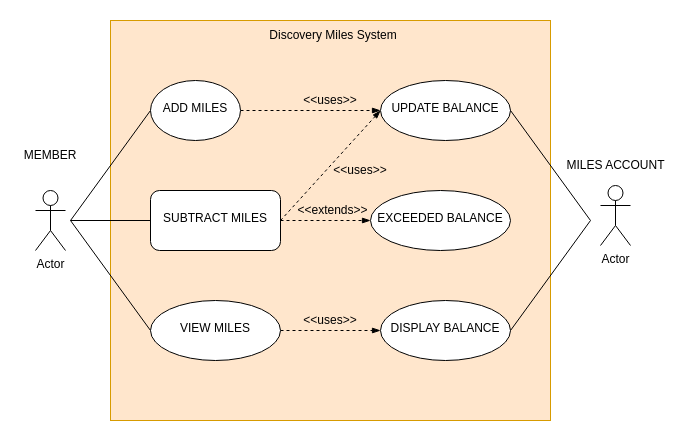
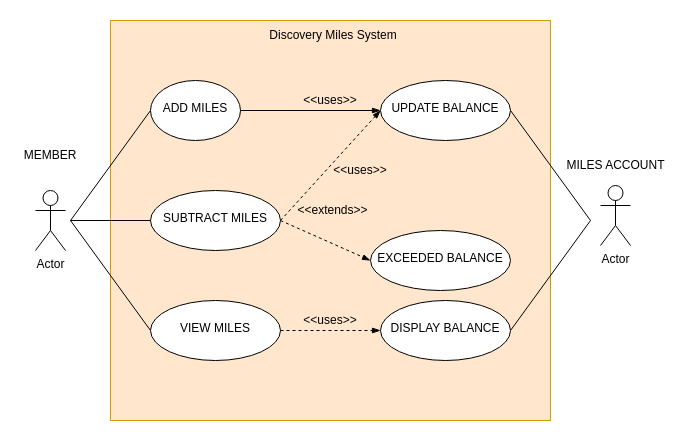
  <mxCell id="0" />
  <mxCell id="1" parent="0" />
  <mxCell id="2" value="Actor" style="shape=umlActor;verticalLabelPosition=bottom;verticalAlign=top;html=1;outlineConnect=0;labelPosition=center;align=center;" parent="1" vertex="1"><mxGeometry x="35" y="190" width="30" height="60" as="geometry" /></mxCell>
  <mxCell id="3" value="MEMBER" style="text;html=1;strokeColor=none;fillColor=none;align=center;verticalAlign=middle;whiteSpace=wrap;rounded=0;" parent="1" vertex="1"><mxGeometry x="20" y="140" width="60" height="30" as="geometry" /></mxCell>
  <mxCell id="4" value="" style="rounded=0;whiteSpace=wrap;html=1;fillColor=#ffe6cc;strokeColor=#d79b00;" parent="1" vertex="1"><mxGeometry x="110" y="20" width="440" height="400" as="geometry" /></mxCell>
  <mxCell id="5" value="" style="rounded=0;orthogonalLoop=1;jettySize=auto;html=1;endArrow=none;endFill=0;entryX=0;entryY=0.5;entryDx=0;entryDy=0;" parent="1" target="7" edge="1"><mxGeometry relative="1" as="geometry"><mxPoint x="70" y="220" as="sourcePoint" /></mxGeometry></mxCell>
- <mxCell id="6" value="" style="edgeStyle=orthogonalEdgeStyle;rounded=0;orthogonalLoop=1;jettySize=auto;html=1;endArrow=blockThin;endFill=1;dashed=1;" parent="1" source="7" target="8" edge="1"><mxGeometry relative="1" as="geometry" /></mxCell>
+ <mxCell id="6" value="" style="edgeStyle=orthogonalEdgeStyle;rounded=0;orthogonalLoop=1;jettySize=auto;html=1;endArrow=blockThin;endFill=1;dashed=0;" parent="1" source="7" target="8" edge="1"><mxGeometry relative="1" as="geometry" /></mxCell>
  <mxCell id="7" value="&lt;br&gt;ADD MILES" style="ellipse;whiteSpace=wrap;html=1;verticalAlign=top;" parent="1" vertex="1"><mxGeometry x="150" y="80" width="90" height="60" as="geometry" /></mxCell>
  <mxCell id="8" value="&lt;br&gt;UPDATE BALANCE" style="ellipse;whiteSpace=wrap;html=1;verticalAlign=top;" parent="1" vertex="1"><mxGeometry x="380" y="80" width="130" height="60" as="geometry" /></mxCell>
  <mxCell id="9" value="&amp;lt;&amp;lt;uses&amp;gt;&amp;gt;" style="text;html=1;strokeColor=none;fillColor=none;align=center;verticalAlign=middle;whiteSpace=wrap;rounded=0;" parent="1" vertex="1"><mxGeometry x="298.13" y="90" width="63.75" height="20" as="geometry" /></mxCell>
  <mxCell id="10" style="rounded=0;orthogonalLoop=1;jettySize=auto;html=1;endArrow=none;endFill=0;entryX=1;entryY=0.5;entryDx=0;entryDy=0;" parent="1" target="8" edge="1"><mxGeometry relative="1" as="geometry"><mxPoint x="590" y="220" as="sourcePoint" /></mxGeometry></mxCell>
  <mxCell id="11" value="Actor" style="shape=umlActor;verticalLabelPosition=bottom;verticalAlign=top;html=1;outlineConnect=0;labelPosition=center;align=center;" parent="1" vertex="1"><mxGeometry x="600" y="185" width="30" height="60" as="geometry" /></mxCell>
  <mxCell id="12" value="MILES ACCOUNT" style="text;html=1;strokeColor=none;fillColor=none;align=center;verticalAlign=middle;whiteSpace=wrap;rounded=0;" parent="1" vertex="1"><mxGeometry x="562.5" y="150" width="105" height="30" as="geometry" /></mxCell>
  <mxCell id="13" style="edgeStyle=none;rounded=0;orthogonalLoop=1;jettySize=auto;html=1;exitX=1;exitY=0.5;exitDx=0;exitDy=0;endArrow=blockThin;endFill=1;dashed=1;entryX=0;entryY=0.5;entryDx=0;entryDy=0;" parent="1" source="15" target="8" edge="1"><mxGeometry relative="1" as="geometry"><mxPoint x="10" y="430" as="targetPoint" /></mxGeometry></mxCell>
  <mxCell id="14" style="edgeStyle=none;rounded=0;orthogonalLoop=1;jettySize=auto;html=1;exitX=1;exitY=0.5;exitDx=0;exitDy=0;entryX=0;entryY=0.5;entryDx=0;entryDy=0;dashed=1;endArrow=blockThin;endFill=1;" parent="1" source="15" target="21" edge="1"><mxGeometry relative="1" as="geometry" /></mxCell>
- <mxCell id="15" value="&lt;br&gt;SUBTRACT MILES" style="whiteSpace=wrap;html=1;verticalAlign=top;rounded=1;" parent="1" vertex="1"><mxGeometry x="150" y="190" width="130" height="60" as="geometry" /></mxCell>
+ <mxCell id="15" value="&lt;br&gt;SUBTRACT MILES" style="ellipse;whiteSpace=wrap;html=1;verticalAlign=top;" parent="1" vertex="1"><mxGeometry x="150" y="190" width="130" height="60" as="geometry" /></mxCell>
  <mxCell id="16" style="rounded=0;orthogonalLoop=1;jettySize=auto;html=1;entryX=0;entryY=0.5;entryDx=0;entryDy=0;endArrow=none;endFill=0;" parent="1" target="15" edge="1"><mxGeometry relative="1" as="geometry"><mxPoint x="70" y="220" as="sourcePoint" /></mxGeometry></mxCell>
  <mxCell id="17" value="&amp;lt;&amp;lt;uses&amp;gt;&amp;gt;" style="text;html=1;strokeColor=none;fillColor=none;align=center;verticalAlign=middle;whiteSpace=wrap;rounded=0;" parent="1" vertex="1"><mxGeometry x="330" y="160" width="60" height="20" as="geometry" /></mxCell>
  <mxCell id="18" style="edgeStyle=none;rounded=0;orthogonalLoop=1;jettySize=auto;html=1;exitX=0;exitY=0.5;exitDx=0;exitDy=0;endArrow=none;endFill=0;" parent="1" source="20" edge="1"><mxGeometry relative="1" as="geometry"><mxPoint x="70" y="220" as="targetPoint" /></mxGeometry></mxCell>
  <mxCell id="19" style="edgeStyle=none;rounded=0;orthogonalLoop=1;jettySize=auto;html=1;exitX=1;exitY=0.5;exitDx=0;exitDy=0;entryX=0;entryY=0.5;entryDx=0;entryDy=0;endArrow=blockThin;endFill=1;dashed=1;" parent="1" source="20" target="24" edge="1"><mxGeometry relative="1" as="geometry" /></mxCell>
  <mxCell id="20" value="&lt;br&gt;VIEW MILES" style="ellipse;whiteSpace=wrap;html=1;verticalAlign=top;" parent="1" vertex="1"><mxGeometry x="150" y="300" width="130" height="60" as="geometry" /></mxCell>
- <mxCell id="21" value="&lt;br&gt;EXCEEDED BALANCE" style="ellipse;whiteSpace=wrap;html=1;verticalAlign=top;" parent="1" vertex="1"><mxGeometry x="370" y="190" width="140" height="60" as="geometry" /></mxCell>
+ <mxCell id="21" value="&lt;br&gt;EXCEEDED BALANCE" style="ellipse;whiteSpace=wrap;html=1;verticalAlign=top;" parent="1" vertex="1"><mxGeometry x="370" y="230" width="140" height="60" as="geometry" /></mxCell>
  <mxCell id="22" value="&amp;lt;&amp;lt;extends&amp;gt;&amp;gt;" style="text;html=1;strokeColor=none;fillColor=none;align=center;verticalAlign=middle;whiteSpace=wrap;rounded=0;" parent="1" vertex="1"><mxGeometry x="296.25" y="200" width="72.5" height="20" as="geometry" /></mxCell>
  <mxCell id="23" style="edgeStyle=none;rounded=0;orthogonalLoop=1;jettySize=auto;html=1;exitX=1;exitY=0.5;exitDx=0;exitDy=0;endArrow=none;endFill=0;" parent="1" source="24" edge="1"><mxGeometry relative="1" as="geometry"><mxPoint x="590" y="220" as="targetPoint" /></mxGeometry></mxCell>
  <mxCell id="24" value="&lt;br&gt;DISPLAY BALANCE" style="ellipse;whiteSpace=wrap;html=1;verticalAlign=top;" parent="1" vertex="1"><mxGeometry x="380" y="300" width="130" height="60" as="geometry" /></mxCell>
  <mxCell id="25" value="&amp;lt;&amp;lt;uses&amp;gt;&amp;gt;" style="text;html=1;strokeColor=none;fillColor=none;align=center;verticalAlign=middle;whiteSpace=wrap;rounded=0;" parent="1" vertex="1"><mxGeometry x="300" y="310" width="60" height="20" as="geometry" /></mxCell>
  <mxCell id="26" value="Discovery Miles System" style="text;html=1;strokeColor=none;fillColor=none;align=center;verticalAlign=middle;whiteSpace=wrap;rounded=0;" parent="1" vertex="1"><mxGeometry x="263.75" y="20" width="137.5" height="30" as="geometry" /></mxCell>
